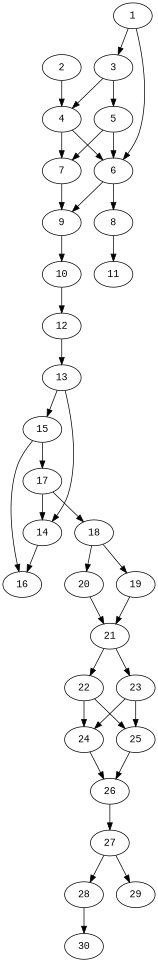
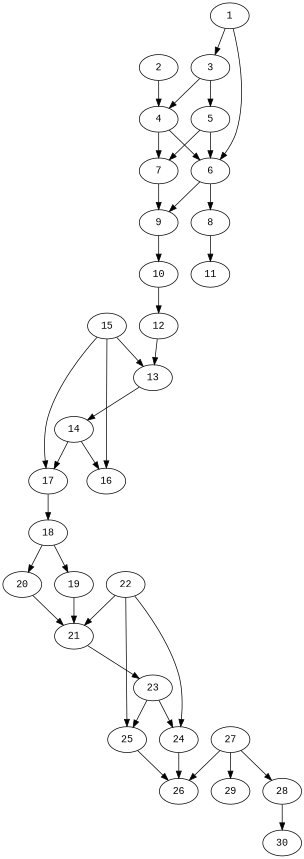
  digraph {
    fontname="Liberation Mono"
    node [alpha=0.02 fontname="Liberation Mono"]
    edge [fontname="Liberation Mono"]
    1 [alpha=0.09 expect_size=37484544]
    3 [expect_size=51999744]
    6 [alpha=0.07 expect_size=41582592]
    2 [alpha=0.15 expect_size=34192384]
    4 [alpha=0.18 expect_size=41437184]
    5 [alpha=0.15 expect_size=51694592]
    7 [alpha=0.20 expect_size=48672768]
    8 [alpha=0.11 expect_size=25457664]
    9 [alpha=0.08 expect_size=48836608]
    11 [alpha=0.03 expect_size=32310272]
    10 [alpha=0.19 expect_size=11786240]
    12 [alpha=0.19 expect_size=7528448]
    13 [alpha=0.17 expect_size=42763264]
    14 [expect_size=48178176]
    15 [alpha=0.19 expect_size=43977728]
    16 [alpha=0.14 expect_size=31450112]
    17 [alpha=0.12 expect_size=48999424]
    18 [alpha=0.11 expect_size=48317440]
    19 [alpha=0.06 expect_size=26003456]
    20 [alpha=0.07 expect_size=44112896]
    21 [alpha=0.03 expect_size=42796032]
    22 [alpha=0.10 expect_size=48974848]
    23 [alpha=0.18 expect_size=45734912]
    24 [alpha=0.00 expect_size=39043072]
    25 [alpha=0.03 expect_size=42658816]
    26 [alpha=0.01 expect_size=41231360]
    27 [alpha=0.17 expect_size=27965440]
    28 [expect_size=8110080]
    29 [alpha=0.05 expect_size=34577408]
    30 [alpha=0.11 expect_size=48083968]
    1 -> 3
    1 -> 6
    3 -> 4
    3 -> 5
    6 -> 8
    6 -> 9
    2 -> 4
    4 -> 6
    4 -> 7
    5 -> 6
    5 -> 7
    7 -> 9
    8 -> 11
    9 -> 10
    10 -> 12
    12 -> 13
    13 -> 14
-   13 -> 15
+   15 -> 13
    14 -> 16
-   17 -> 14
+   14 -> 17
    15 -> 16
    15 -> 17
    17 -> 18
    18 -> 19
    18 -> 20
    19 -> 21
    20 -> 21
-   21 -> 22
+   22 -> 21
    21 -> 23
    22 -> 24
    22 -> 25
    23 -> 24
    23 -> 25
    24 -> 26
    25 -> 26
-   26 -> 27
+   27 -> 26
    27 -> 28
    27 -> 29
    28 -> 30
  }
